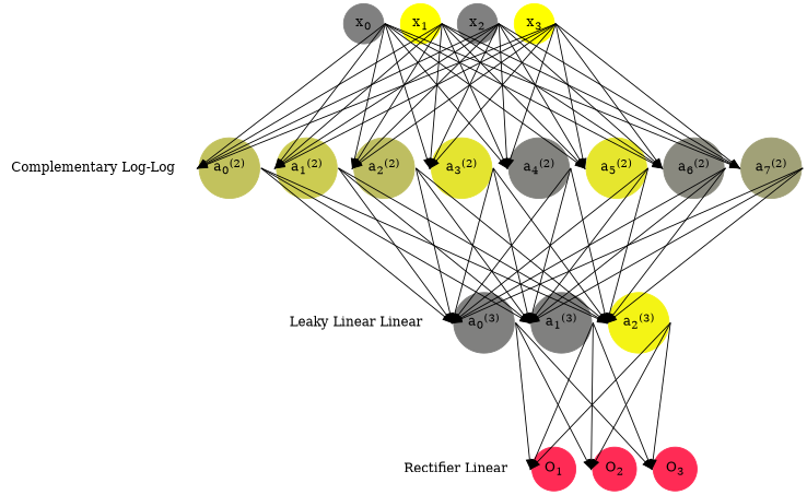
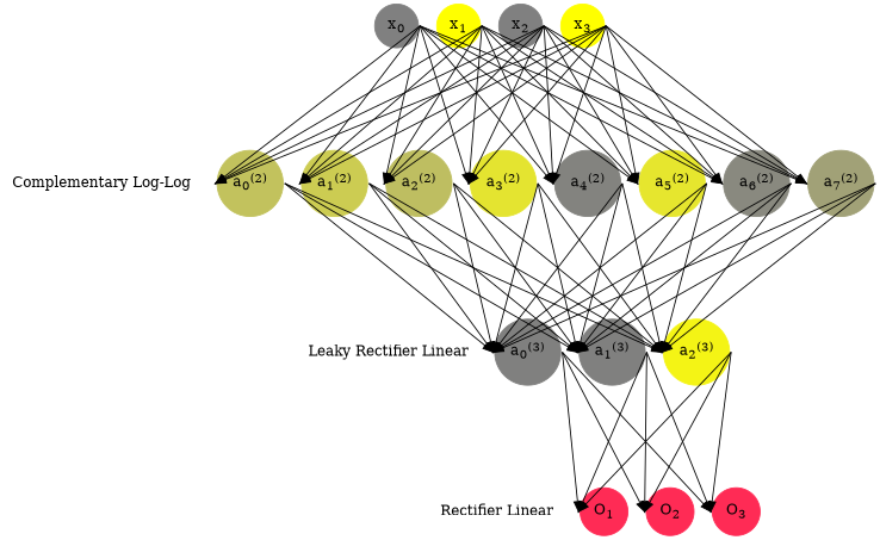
  digraph {
    rankdir=TB
    ranksep=1.4
    splines=false
    node [shape=circle style=filled]
    edge [headport=w style=solid tailport=e]
    n1 [color="0.1667, 0.0, 0.5" fillcolor="0.1667, 0.0, 0.5" label=<x<sub>0</sub>>]
    n2 [color="0.1667, 1.0, 1.0" fillcolor="0.1667, 1.0, 1.0" label=<x<sub>1</sub>>]
    n3 [color="0.1667, 0.0, 0.5" fillcolor="0.1667, 0.0, 0.5" label=<x<sub>2</sub>>]
    n4 [color="0.1667, 1.0, 1.0" fillcolor="0.1667, 1.0, 1.0" label=<x<sub>3</sub>>]
    n5 [color="0.1667, 0.520544, 0.760272" fillcolor="0.1667, 0.520544, 0.760272" label=<a<sub>0</sub><sup>(2)</sup>>]
    n6 [color="0.1667, 0.597695, 0.798848" fillcolor="0.1667, 0.597695, 0.798848" label=<a<sub>1</sub><sup>(2)</sup>>]
    n7 [color="0.1667, 0.488660, 0.744330" fillcolor="0.1667, 0.488660, 0.744330" label=<a<sub>2</sub><sup>(2)</sup>>]
    n8 [color="0.1667, 0.788759, 0.894379" fillcolor="0.1667, 0.788759, 0.894379" label=<a<sub>3</sub><sup>(2)</sup>>]
    n9 [color="0.1667, 0.029266, 0.514633" fillcolor="0.1667, 0.029266, 0.514633" label=<a<sub>4</sub><sup>(2)</sup>>]
    n10 [color="0.1667, 0.797966, 0.898983" fillcolor="0.1667, 0.797966, 0.898983" label=<a<sub>5</sub><sup>(2)</sup>>]
    n11 [color="0.1667, 0.073981, 0.536991" fillcolor="0.1667, 0.073981, 0.536991" label=<a<sub>6</sub><sup>(2)</sup>>]
    n12 [color="0.1667, 0.258948, 0.629474" fillcolor="0.1667, 0.258948, 0.629474" label=<a<sub>7</sub><sup>(2)</sup>>]
    n13 [color="0.1667, 0.000406, 0.500203" fillcolor="0.1667, 0.000406, 0.500203" label=<a<sub>0</sub><sup>(3)</sup>>]
    n14 [color="0.1667, 0.001176, 0.500588" fillcolor="0.1667, 0.001176, 0.500588" label=<a<sub>1</sub><sup>(3)</sup>>]
    n15 [color="0.1667, 0.911731, 0.955866" fillcolor="0.1667, 0.911731, 0.955866" label=<a<sub>2</sub><sup>(3)</sup>>]
    n16 [color="0.9667, 0.83, 1.0" fillcolor="0.9667, 0.83, 1.0" label=<O<sub>1</sub>>]
    n17 [color="0.9667, 0.83, 1.0" fillcolor="0.9667, 0.83, 1.0" label=<O<sub>2</sub>>]
    n18 [color="0.9667, 0.83, 1.0" fillcolor="0.9667, 0.83, 1.0" label=<O<sub>3</sub>>]
    n19 [label="Complementary Log-Log" shape=plaintext style=""]
-   n20 [label="Leaky Linear Linear" shape=plaintext style=""]
+   n20 [label="Leaky Rectifier Linear" shape=plaintext style=""]
    n21 [label="Rectifier Linear" shape=plaintext style=""]
    subgraph sub_1 {
      n1
    }
    subgraph sub_2 {
      n2
    }
    subgraph sub_3 {
      n3
    }
    subgraph sub_4 {
      n4
    }
    subgraph sub_5 {
      n5
    }
    subgraph sub_6 {
      n6
    }
    subgraph sub_7 {
      n7
    }
    subgraph sub_8 {
      n8
    }
    subgraph sub_9 {
      n9
    }
    subgraph sub_10 {
      n10
    }
    subgraph sub_11 {
      n11
    }
    subgraph sub_12 {
      n12
    }
    subgraph sub_13 {
      n13
    }
    subgraph sub_14 {
      n14
    }
    subgraph sub_15 {
      n15
    }
    subgraph sub_16 {
      n16
    }
    subgraph sub_17 {
      n17
    }
    subgraph sub_18 {
      n18
    }
    subgraph sub_19 {
      rank=same
      n1
      n2
      n3
      n4
    }
    subgraph sub_20 {
      rank=same
      n5
      n6
      n7
      n8
      n9
      n10
      n11
      n12
    }
    subgraph sub_21 {
      rank=same
      n13
      n14
      n15
    }
    subgraph sub_22 {
      rank=same
      n16
      n17
      n18
    }
    subgraph sub_23 {
      rank=same
      n5
      n19
    }
    subgraph sub_24 {
      rank=same
      n13
      n20
    }
    subgraph sub_25 {
      rank=same
      n16
      n21
    }
    n1 -> n2 [style=invis]
    n1 -> n5
    n1 -> n6
    n1 -> n7
    n1 -> n8
    n1 -> n9
    n1 -> n10
    n1 -> n11
    n1 -> n12
    n2 -> n3 [style=invis]
    n2 -> n5
    n2 -> n6
    n2 -> n7
    n2 -> n8
    n2 -> n9
    n2 -> n10
    n2 -> n11
    n2 -> n12
    n3 -> n4 [style=invis]
    n3 -> n5
    n3 -> n6
    n3 -> n7
    n3 -> n8
    n3 -> n9
    n3 -> n10
    n3 -> n11
    n3 -> n12
    n4 -> n5
    n4 -> n6
    n4 -> n7
    n4 -> n8
    n4 -> n9
    n4 -> n10
    n4 -> n11
    n4 -> n12
    n5 -> n6 [style=invis]
    n5 -> n13
    n5 -> n14
    n5 -> n15
    n6 -> n7 [style=invis]
    n6 -> n13
    n6 -> n14
    n6 -> n15
    n7 -> n8 [style=invis]
    n7 -> n13
    n7 -> n14
    n7 -> n15
    n8 -> n9 [style=invis]
    n8 -> n13
    n8 -> n14
    n8 -> n15
    n9 -> n10 [style=invis]
    n9 -> n13
    n9 -> n14
    n9 -> n15
    n10 -> n11 [style=invis]
    n10 -> n13
    n10 -> n14
    n10 -> n15
    n11 -> n12 [style=invis]
    n11 -> n13
    n11 -> n14
    n11 -> n15
    n12 -> n13
    n12 -> n14
    n12 -> n15
    n13 -> n14 [style=invis]
    n13 -> n16
    n13 -> n17
    n13 -> n18
    n14 -> n15 [style=invis]
    n14 -> n16
    n14 -> n17
    n14 -> n18
    n15 -> n16
    n15 -> n17
    n15 -> n18
    n16 -> n17 [style=invis]
    n17 -> n18 [style=invis]
    n19 -> n5 [style=invis]
    n20 -> n13 [style=invis]
    n21 -> n16 [style=invis]
  }
